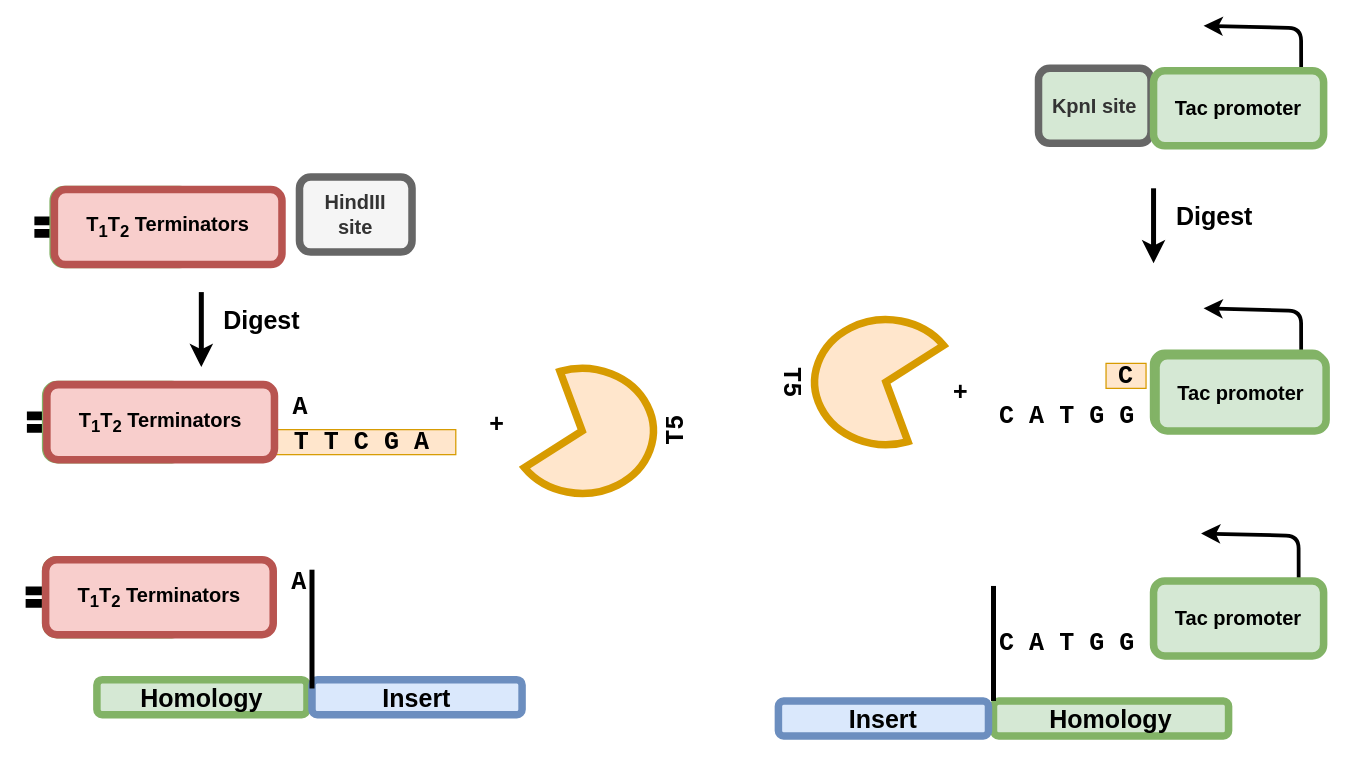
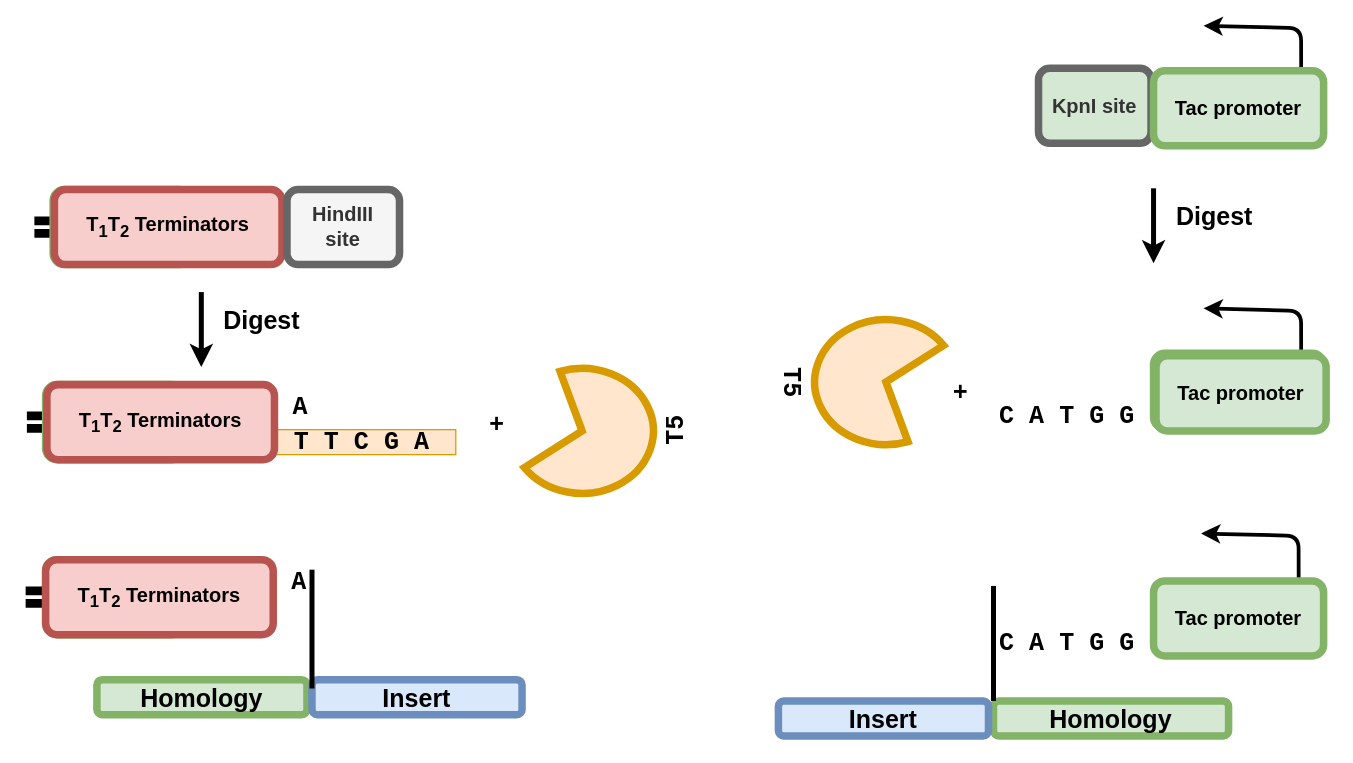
  <mxCell id="0" />
  <mxCell id="1" parent="0" />
  <mxCell id="2" value="A" style="text;html=1;strokeColor=none;fillColor=none;align=center;verticalAlign=middle;whiteSpace=wrap;rounded=0;fontSize=20;fontFamily=Courier New;fontStyle=1" parent="1" vertex="1"><mxGeometry x="220" y="315" width="40" height="20" as="geometry" /></mxCell>
  <mxCell id="3" value="T T C G A" style="text;html=1;strokeColor=#d79b00;fillColor=#ffe6cc;align=center;verticalAlign=middle;whiteSpace=wrap;rounded=0;fontSize=20;fontFamily=Courier New;fontStyle=1" parent="1" vertex="1"><mxGeometry x="214" y="343" width="150" height="20" as="geometry" /></mxCell>
  <mxCell id="4" value="&lt;b&gt;T5&lt;/b&gt;" style="verticalLabelPosition=bottom;verticalAlign=top;html=1;shape=mxgraph.basic.pie;startAngle=0.2;endAngle=0.9;fontFamily=Courier New;fontSize=20;rotation=-90;fillColor=#ffe6cc;strokeColor=#d79b00;strokeWidth=6;" parent="1" vertex="1"><mxGeometry x="415" y="287" width="100" height="114" as="geometry" /></mxCell>
  <mxCell id="5" value="" style="shape=link;html=1;fontSize=16;strokeWidth=7;endArrow=none;fontStyle=1" parent="1" edge="1"><mxGeometry width="100" relative="1" as="geometry"><mxPoint x="27" y="181" as="sourcePoint" /><mxPoint x="167" y="181" as="targetPoint" /></mxGeometry></mxCell>
  <mxCell id="6" value="T7 Promotor" style="rounded=1;whiteSpace=wrap;html=1;strokeWidth=6;rotation=0;fillColor=#d5e8d4;strokeColor=#82b366;fontStyle=1;fontSize=16;" parent="1" vertex="1"><mxGeometry x="42" y="151" width="110" height="60" as="geometry" /></mxCell>
  <mxCell id="7" value="T&lt;sub&gt;1&lt;/sub&gt;T&lt;sub&gt;2&lt;/sub&gt; Terminators" style="rounded=1;whiteSpace=wrap;html=1;strokeWidth=6;rotation=0;fillColor=#f8cecc;strokeColor=#b85450;fontStyle=1;fontSize=16;" parent="1" vertex="1"><mxGeometry x="43" y="151" width="182" height="60" as="geometry" /></mxCell>
- <mxCell id="8" value="HindIII&lt;br&gt;site" style="rounded=1;whiteSpace=wrap;html=1;fillColor=#f5f5f5;strokeColor=#666666;fontStyle=1;fontSize=16;fontColor=#333333;strokeWidth=6;" parent="1" vertex="1"><mxGeometry x="239" y="141" width="90" height="60" as="geometry" /></mxCell>
+ <mxCell id="8" value="HindIII&lt;br&gt;site" style="rounded=1;whiteSpace=wrap;html=1;fillColor=#f5f5f5;strokeColor=#666666;fontStyle=1;fontSize=16;fontColor=#333333;strokeWidth=6;" parent="1" vertex="1"><mxGeometry x="229" y="151" width="90" height="60" as="geometry" /></mxCell>
  <mxCell id="9" value="" style="shape=link;html=1;fontSize=16;strokeWidth=7;endArrow=none;fontStyle=1" parent="1" edge="1"><mxGeometry width="100" relative="1" as="geometry"><mxPoint x="21" y="337" as="sourcePoint" /><mxPoint x="161" y="337" as="targetPoint" /></mxGeometry></mxCell>
  <mxCell id="10" value="T7 Promotor" style="rounded=1;whiteSpace=wrap;html=1;strokeWidth=6;rotation=0;fillColor=#d5e8d4;strokeColor=#82b366;fontStyle=1;fontSize=16;" parent="1" vertex="1"><mxGeometry x="36" y="307" width="110" height="60" as="geometry" /></mxCell>
  <mxCell id="11" value="T&lt;sub&gt;1&lt;/sub&gt;T&lt;sub&gt;2&lt;/sub&gt; Terminators" style="rounded=1;whiteSpace=wrap;html=1;strokeWidth=6;rotation=0;fillColor=#f8cecc;strokeColor=#b85450;fontStyle=1;fontSize=16;" parent="1" vertex="1"><mxGeometry x="37" y="307" width="182" height="60" as="geometry" /></mxCell>
  <mxCell id="12" value="" style="edgeStyle=orthogonalEdgeStyle;rounded=0;orthogonalLoop=1;jettySize=auto;html=1;fontFamily=Helvetica;fontSize=20;strokeWidth=4;" parent="1" source="13" target="16" edge="1"><mxGeometry relative="1" as="geometry" /></mxCell>
  <mxCell id="13" value="A" style="text;html=1;strokeColor=none;fillColor=none;align=center;verticalAlign=middle;whiteSpace=wrap;rounded=0;fontSize=20;fontFamily=Courier New;fontStyle=1" parent="1" vertex="1"><mxGeometry x="219" y="455" width="40" height="20" as="geometry" /></mxCell>
  <mxCell id="14" value="" style="shape=link;html=1;fontSize=16;strokeWidth=7;endArrow=none;fontStyle=1" parent="1" edge="1"><mxGeometry width="100" relative="1" as="geometry"><mxPoint x="20" y="477" as="sourcePoint" /><mxPoint x="160" y="477" as="targetPoint" /></mxGeometry></mxCell>
  <mxCell id="15" value="T7 Promotor" style="rounded=1;whiteSpace=wrap;html=1;strokeWidth=6;rotation=0;fillColor=#d5e8d4;strokeColor=#82b366;fontStyle=1;fontSize=16;" parent="1" vertex="1"><mxGeometry x="36" y="447" width="110" height="60" as="geometry" /></mxCell>
  <mxCell id="16" value="T&lt;sub&gt;1&lt;/sub&gt;T&lt;sub&gt;2&lt;/sub&gt; Terminators" style="rounded=1;whiteSpace=wrap;html=1;strokeWidth=6;rotation=0;fillColor=#f8cecc;strokeColor=#b85450;fontStyle=1;fontSize=16;" parent="1" vertex="1"><mxGeometry x="36" y="447" width="182" height="60" as="geometry" /></mxCell>
  <mxCell id="17" value="Homology" style="rounded=1;whiteSpace=wrap;html=1;fontFamily=Helvetica;fontSize=20;fillColor=#d5e8d4;strokeColor=#82b366;strokeWidth=6;fontStyle=1" parent="1" vertex="1"><mxGeometry x="77" y="543" width="168" height="28" as="geometry" /></mxCell>
  <mxCell id="18" value="Insert" style="rounded=1;whiteSpace=wrap;html=1;fontFamily=Helvetica;fontSize=20;fillColor=#dae8fc;strokeColor=#6c8ebf;strokeWidth=6;fontStyle=1" parent="1" vertex="1"><mxGeometry x="249" y="543" width="168" height="28" as="geometry" /></mxCell>
  <mxCell id="19" value="" style="endArrow=none;html=1;fontFamily=Helvetica;fontSize=20;entryX=0.75;entryY=0;entryDx=0;entryDy=0;exitX=0;exitY=0.25;exitDx=0;exitDy=0;strokeWidth=4;" parent="1" source="18" target="13" edge="1"><mxGeometry width="50" height="50" relative="1" as="geometry"><mxPoint x="247" y="487" as="sourcePoint" /><mxPoint x="297" y="437" as="targetPoint" /></mxGeometry></mxCell>
  <mxCell id="20" value="" style="endArrow=classic;html=1;fontFamily=Helvetica;fontSize=20;strokeWidth=4;" parent="1" edge="1"><mxGeometry width="50" height="50" relative="1" as="geometry"><mxPoint x="160.5" y="233" as="sourcePoint" /><mxPoint x="160.5" y="293" as="targetPoint" /></mxGeometry></mxCell>
  <mxCell id="21" value="Digest" style="text;html=1;strokeColor=none;fillColor=none;align=center;verticalAlign=middle;whiteSpace=wrap;rounded=0;fontFamily=Helvetica;fontSize=20;fontStyle=1" parent="1" vertex="1"><mxGeometry x="189" y="245" width="40" height="20" as="geometry" /></mxCell>
  <mxCell id="22" value="+" style="text;html=1;strokeColor=none;fillColor=none;align=center;verticalAlign=middle;whiteSpace=wrap;rounded=0;fontFamily=Helvetica;fontSize=20;fontStyle=1" parent="1" vertex="1"><mxGeometry x="377" y="327" width="40" height="20" as="geometry" /></mxCell>
  <mxCell id="23" value="KpnI site" style="rounded=1;whiteSpace=wrap;html=1;fillColor=#d5e8d4;strokeColor=#666666;fontStyle=1;fontSize=16;fontColor=#333333;strokeWidth=6;" parent="1" vertex="1"><mxGeometry x="830" y="54" width="90" height="60" as="geometry" /></mxCell>
  <mxCell id="24" value="" style="endArrow=classic;html=1;fontSize=16;strokeWidth=3;exitX=0.868;exitY=0;exitDx=0;exitDy=0;exitPerimeter=0;" parent="1" source="25" edge="1"><mxGeometry width="50" height="50" relative="1" as="geometry"><mxPoint x="918" y="44" as="sourcePoint" /><mxPoint x="962" y="20" as="targetPoint" /><Array as="points"><mxPoint x="1040" y="22" /></Array></mxGeometry></mxCell>
  <mxCell id="25" value="Tac promoter" style="rounded=1;whiteSpace=wrap;html=1;strokeWidth=6;rotation=0;fillColor=#d5e8d4;strokeColor=#82b366;fontStyle=1;fontSize=16;" parent="1" vertex="1"><mxGeometry x="922" y="56" width="136" height="60" as="geometry" /></mxCell>
  <mxCell id="26" value="" style="endArrow=classic;html=1;fontFamily=Helvetica;fontSize=20;strokeWidth=4;" parent="1" edge="1"><mxGeometry width="50" height="50" relative="1" as="geometry"><mxPoint x="922" y="150" as="sourcePoint" /><mxPoint x="922" y="210" as="targetPoint" /></mxGeometry></mxCell>
  <mxCell id="27" value="Digest" style="text;html=1;strokeColor=none;fillColor=none;align=center;verticalAlign=middle;whiteSpace=wrap;rounded=0;fontFamily=Helvetica;fontSize=20;fontStyle=1" parent="1" vertex="1"><mxGeometry x="950.5" y="162" width="40" height="20" as="geometry" /></mxCell>
  <mxCell id="28" value="" style="endArrow=classic;html=1;fontSize=16;strokeWidth=3;exitX=0.868;exitY=0;exitDx=0;exitDy=0;exitPerimeter=0;" parent="1" source="29" edge="1"><mxGeometry width="50" height="50" relative="1" as="geometry"><mxPoint x="918" y="270" as="sourcePoint" /><mxPoint x="962" y="246" as="targetPoint" /><Array as="points"><mxPoint x="1040" y="248" /></Array></mxGeometry></mxCell>
  <mxCell id="29" value="Tac promoter" style="rounded=1;whiteSpace=wrap;html=1;strokeWidth=6;rotation=0;fillColor=#d5e8d4;strokeColor=#82b366;fontStyle=1;fontSize=16;" parent="1" vertex="1"><mxGeometry x="922" y="282" width="136" height="60" as="geometry" /></mxCell>
  <mxCell id="30" value="C A T G G&amp;nbsp;" style="text;html=1;strokeColor=none;fillColor=none;align=center;verticalAlign=middle;whiteSpace=wrap;rounded=0;fontFamily=Courier New;fontSize=20;fontStyle=1" parent="1" vertex="1"><mxGeometry x="780" y="322" width="158" height="20" as="geometry" /></mxCell>
- <mxCell id="31" value="C" style="text;html=1;strokeColor=#d79b00;fillColor=#ffe6cc;align=center;verticalAlign=middle;whiteSpace=wrap;rounded=0;fontFamily=Courier New;fontSize=20;fontStyle=1" parent="1" vertex="1"><mxGeometry x="884" y="290" width="32" height="20" as="geometry" /></mxCell>
  <mxCell id="32" value="&lt;b&gt;T5&lt;/b&gt;" style="verticalLabelPosition=bottom;verticalAlign=top;html=1;shape=mxgraph.basic.pie;startAngle=0.2;endAngle=0.9;fontFamily=Courier New;fontSize=20;rotation=90;fillColor=#ffe6cc;strokeColor=#d79b00;strokeWidth=6;" parent="1" vertex="1"><mxGeometry x="658" y="248" width="100" height="114" as="geometry" /></mxCell>
  <mxCell id="33" value="+" style="text;html=1;strokeColor=none;fillColor=none;align=center;verticalAlign=middle;whiteSpace=wrap;rounded=0;fontFamily=Helvetica;fontSize=20;fontStyle=1" parent="1" vertex="1"><mxGeometry x="748" y="302" width="40" height="20" as="geometry" /></mxCell>
  <mxCell id="34" value="Tac promoter" style="rounded=1;whiteSpace=wrap;html=1;strokeWidth=6;rotation=0;fillColor=#d5e8d4;strokeColor=#82b366;fontStyle=1;fontSize=16;" parent="1" vertex="1"><mxGeometry x="924" y="284" width="136" height="60" as="geometry" /></mxCell>
  <mxCell id="35" value="" style="endArrow=classic;html=1;fontSize=16;strokeWidth=3;exitX=0.868;exitY=0;exitDx=0;exitDy=0;exitPerimeter=0;" parent="1" edge="1"><mxGeometry width="50" height="50" relative="1" as="geometry"><mxPoint x="1038.048" y="462" as="sourcePoint" /><mxPoint x="960" y="426" as="targetPoint" /><Array as="points"><mxPoint x="1038" y="428" /></Array></mxGeometry></mxCell>
  <mxCell id="36" value="Tac promoter" style="rounded=1;whiteSpace=wrap;html=1;strokeWidth=6;rotation=0;fillColor=#d5e8d4;strokeColor=#82b366;fontStyle=1;fontSize=16;" parent="1" vertex="1"><mxGeometry x="922" y="464" width="136" height="60" as="geometry" /></mxCell>
  <mxCell id="37" value="C A T G G&amp;nbsp;" style="text;html=1;strokeColor=none;fillColor=none;align=center;verticalAlign=middle;whiteSpace=wrap;rounded=0;fontFamily=Courier New;fontSize=20;fontStyle=1" parent="1" vertex="1"><mxGeometry x="780" y="504" width="158" height="20" as="geometry" /></mxCell>
  <mxCell id="38" value="Homology" style="rounded=1;whiteSpace=wrap;html=1;fontFamily=Helvetica;fontSize=20;fillColor=#d5e8d4;strokeColor=#82b366;strokeWidth=6;fontStyle=1" parent="1" vertex="1"><mxGeometry x="794" y="560" width="188" height="28" as="geometry" /></mxCell>
  <mxCell id="39" value="Insert" style="rounded=1;whiteSpace=wrap;html=1;fontFamily=Helvetica;fontSize=20;fillColor=#dae8fc;strokeColor=#6c8ebf;strokeWidth=6;fontStyle=1" parent="1" vertex="1"><mxGeometry x="622" y="560" width="168" height="28" as="geometry" /></mxCell>
  <mxCell id="40" value="" style="endArrow=none;html=1;fontFamily=Helvetica;fontSize=20;exitX=0;exitY=0;exitDx=0;exitDy=0;strokeWidth=4;" parent="1" source="38" edge="1"><mxGeometry width="50" height="50" relative="1" as="geometry"><mxPoint x="964" y="504" as="sourcePoint" /><mxPoint x="794" y="468" as="targetPoint" /></mxGeometry></mxCell>
